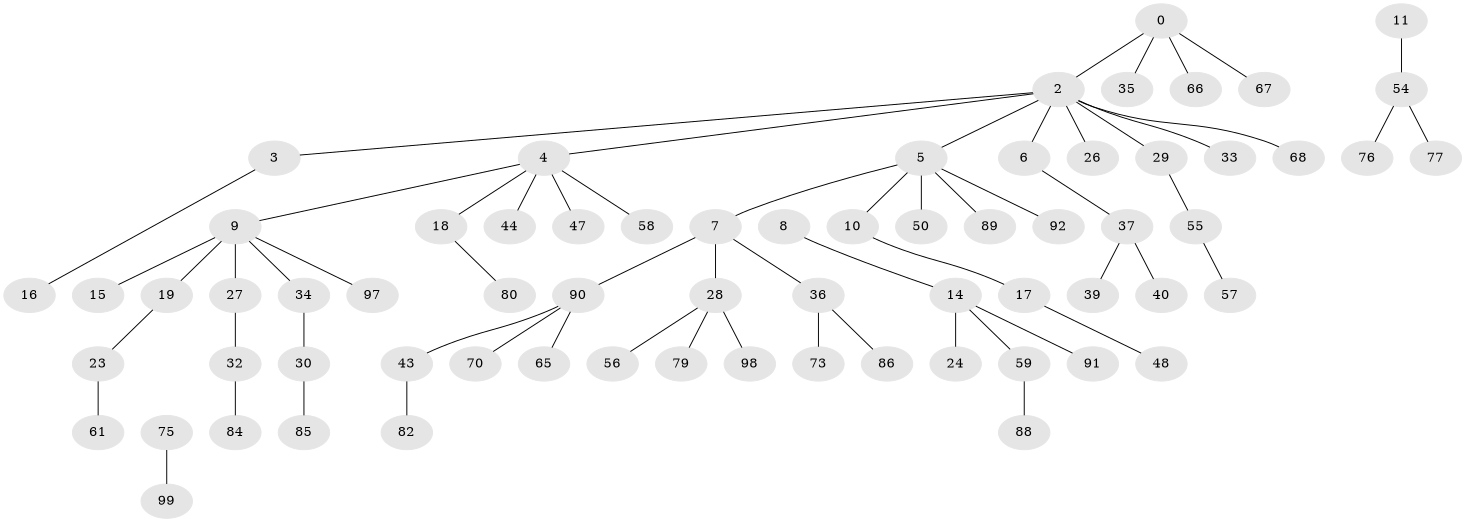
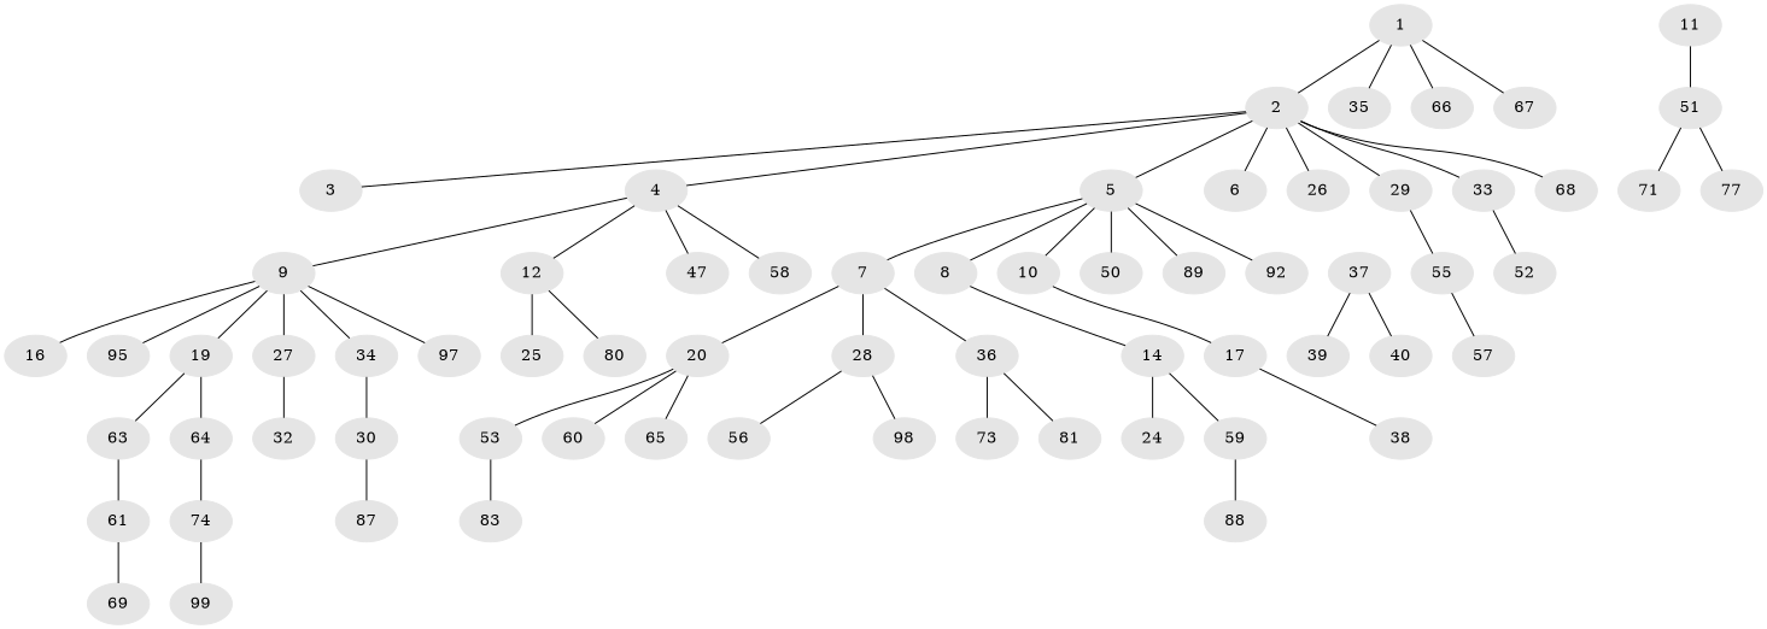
  graph {
    node [color=gray90 style=filled]
-   1 [super="+54" label=0]
+   1 [super="+54"]
    2 [super="+13"]
    35
    66
    67
    3 [super="+49"]
    4 [super="+31"]
    5 [super="+22"]
    6
    26
    29
    33 [super="+90"]
    68 [super="+100"]
    16
    9 [super="+42"]
-   12 [super="+18" label=18]
-   44 [super="+74"]
+   12 [super="+18"]
    47
    58 [super="+63"]
    7
    8 [super="+21"]
    10
    50 [super="+62"]
    89
    92
    37 [super="+70"]
    55 [super="+96"]
-   15
+   52 [super="+86"]
+   15 [label=95]
    19 [super="+45"]
    27
    34
    97
    11 [super="+82"]
-   51 [super="+78" label=54]
+   51 [super="+78"]
+   25
    80
-   20 [super="+48" label=90]
+   20 [super="+48"]
    28 [super="+93"]
    36 [super="+41"]
    14 [super="+43"]
    17 [super="+87"]
    39
    40
-   53 [label=43]
-   60 [label=70]
+   53
+   60
    65
    56
-   79
    98
    73
-   81 [label=86]
+   81
    24
    59
-   91
-   23
+   23 [label=63]
+   64 [super="+72"]
    32
    30 [super="+46"]
-   85
-   38 [label=48]
-   71 [label=76]
+   85 [label=87]
+   38
+   71
    77
    88
    61 [super="+76"]
-   75
-   83 [super="+95" label=82]
-   84
+   75 [label=74]
+   83 [super="+95"]
+   69
    57
    99
    1 -- 2
    1 -- 35
    1 -- 66
    1 -- 67
    2 -- 3
    2 -- 4
    2 -- 5
    2 -- 6
    2 -- 26
    2 -- 29
    2 -- 33
    2 -- 68
-   3 -- 16
+   9 -- 16
    4 -- 9
    4 -- 12
-   4 -- 44
    4 -- 47
    4 -- 58
    5 -- 7
+   5 -- 8
    5 -- 10
    5 -- 50
    5 -- 89
    5 -- 92
-   6 -- 37
    29 -- 55
+   33 -- 52
    9 -- 15
    9 -- 19
    9 -- 27
    9 -- 34
    9 -- 97
+   12 -- 25
    12 -- 80
    7 -- 20
    7 -- 28
    7 -- 36
    8 -- 14
    10 -- 17
    37 -- 39
    37 -- 40
    55 -- 57
    19 -- 23
+   19 -- 64
    27 -- 32
    34 -- 30
    11 -- 51
    51 -- 71
    51 -- 77
    20 -- 53
    20 -- 60
    20 -- 65
    28 -- 56
-   28 -- 79
    28 -- 98
    36 -- 73
    36 -- 81
    14 -- 24
    14 -- 59
-   14 -- 91
    17 -- 38
    53 -- 83
    59 -- 88
    23 -- 61
-   32 -- 84
+   64 -- 75
    30 -- 85
+   61 -- 69
    75 -- 99
  }
